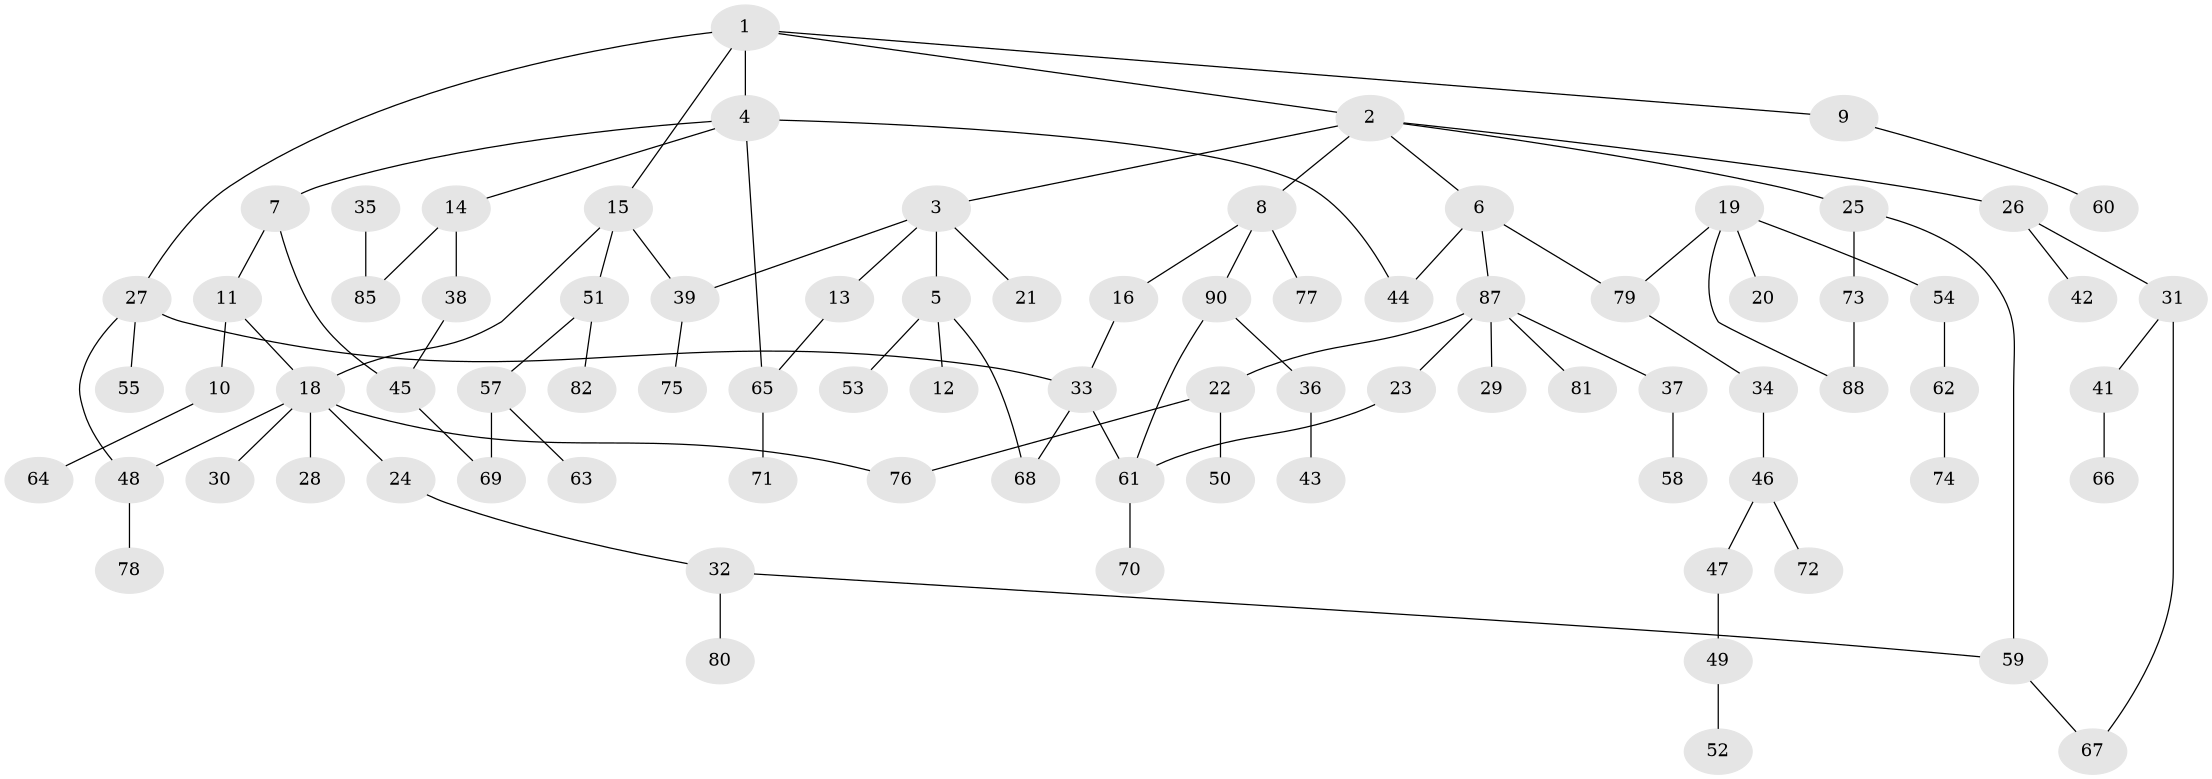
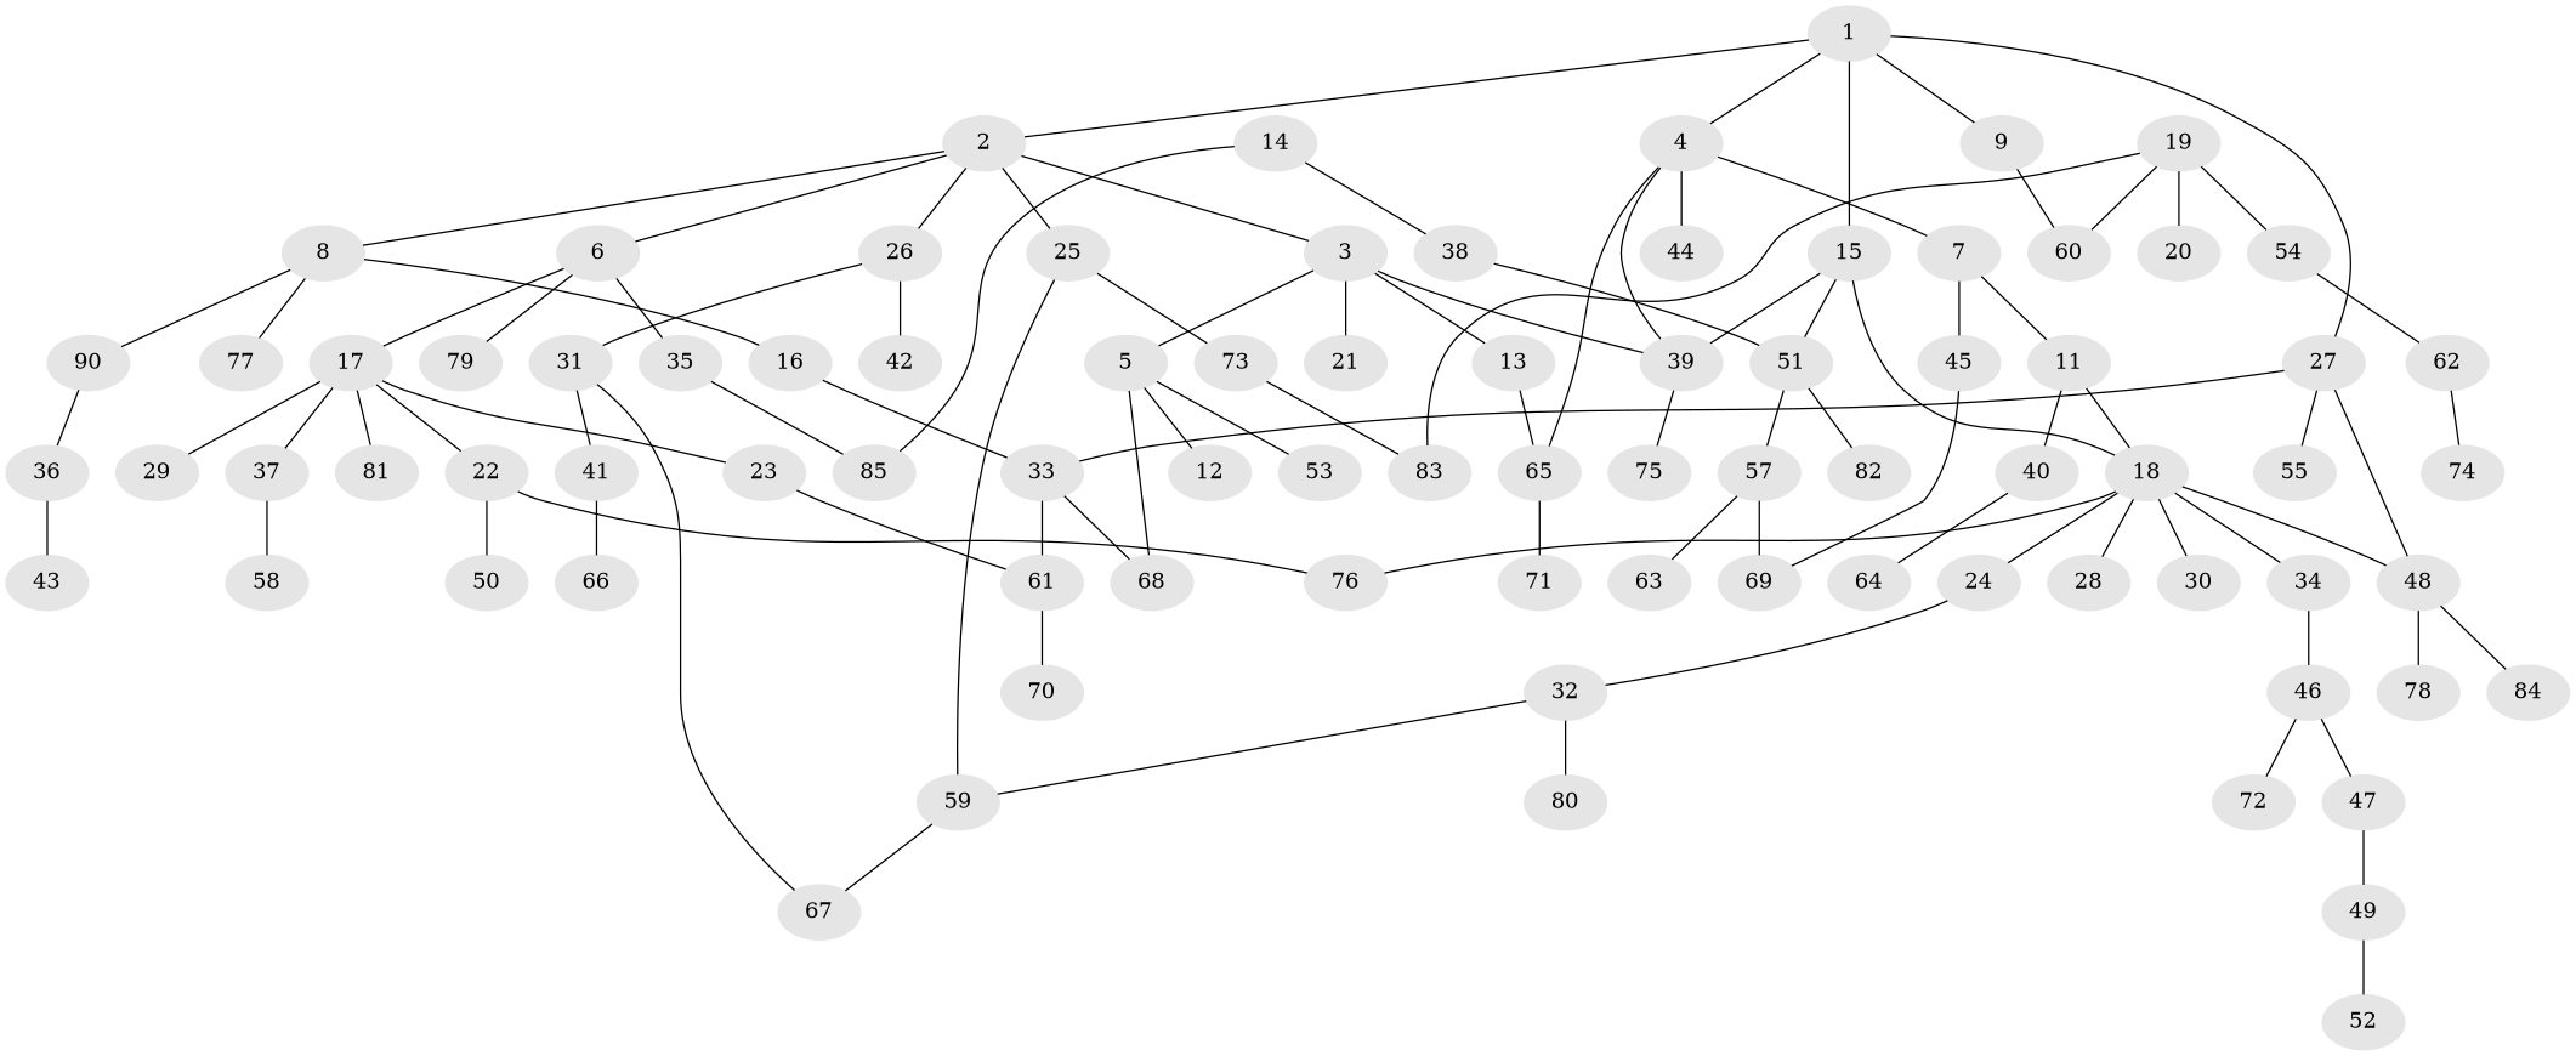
  graph {
    node [color=gray90 style=filled]
    1
    2
    4
    9
    15
    27
    3
    6
    8
    25
    26
    7
    14
    44
    65
    60
    39
    18
    51
    33
    48
    55
    5
    13
    21
-   17 [label=87]
+   17
    35
    79
    n29 [label=90]
    16
    77
    59
    73
    31
    42
    12
    53
    68
    75
    11
    45
    38
    85
    71
    19
    20
    54
-   83 [label=88]
+   83
    22
    23
    29
    37
    81
-   40 [label=10]
+   40
    69
    36
    61
    43
    70
    24
    28
    30
    34
    76
    64
    57
    82
    50
    58
    32
    46
    78
+   84
    62
    80
    67
    41
    66
    47
    72
    49
    52
    63
    74
    1 -- 2
    1 -- 4
    1 -- 9
    1 -- 15
    1 -- 27
    2 -- 3
    2 -- 6
    2 -- 8
    2 -- 25
    2 -- 26
    4 -- 7
-   4 -- 14
+   4 -- 39
    4 -- 44
    4 -- 65
    9 -- 60
    15 -- 39
    15 -- 18
    15 -- 51
    27 -- 33
    27 -- 48
    27 -- 55
    3 -- 39
    3 -- 5
    3 -- 13
    3 -- 21
    6 -- 17
-   6 -- 44
+   6 -- 35
    6 -- 79
    8 -- n29
    8 -- 16
    8 -- 77
    25 -- 59
    25 -- 73
    26 -- 31
    26 -- 42
    7 -- 11
    7 -- 45
    14 -- 38
    14 -- 85
    65 -- 71
    39 -- 75
    18 -- 48
    18 -- 24
    18 -- 28
    18 -- 30
-   79 -- 34
+   18 -- 34
    18 -- 76
    51 -- 57
    51 -- 82
    33 -- 68
    33 -- 61
    48 -- 78
+   48 -- 84
    5 -- 12
    5 -- 53
    5 -- 68
    13 -- 65
    17 -- 22
    17 -- 23
    17 -- 29
    17 -- 37
    17 -- 81
    35 -- 85
    n29 -- 36
-   n29 -- 61
    16 -- 33
    59 -- 67
    73 -- 83
    31 -- 67
    31 -- 41
    11 -- 18
    11 -- 40
    45 -- 69
-   38 -- 45
-   19 -- 79
+   38 -- 51
+   19 -- 60
    19 -- 20
    19 -- 54
    19 -- 83
    54 -- 62
    22 -- 76
    22 -- 50
    23 -- 61
    37 -- 58
    40 -- 64
    36 -- 43
    61 -- 70
    24 -- 32
    34 -- 46
    57 -- 69
    57 -- 63
    32 -- 59
    32 -- 80
    46 -- 47
    46 -- 72
    62 -- 74
    41 -- 66
    47 -- 49
    49 -- 52
  }
